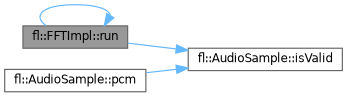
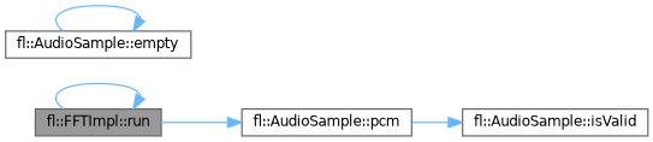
  digraph {
    rankdir=LR
    node [color=grey40 fillcolor=white fontname=Helvetica fontsize=10 shape=box style=filled]
    edge [color=steelblue1 fontname=Helvetica fontsize=10 labelfontname=Helvetica labelfontsize=10 style=solid]
    n1 [color=gray40 fillcolor=grey60 fontcolor=black height=0.2 label="fl::FFTImpl::run" width=0.4]
    n2 [height=0.2 label="fl::AudioSample::pcm" width=0.4]
    n3 [height=0.2 label="fl::AudioSample::isValid" width=0.4]
+   n4 [height=0.2 label="fl::AudioSample::empty" width=0.4]
    n1 -> n1
-   n1 -> n3
+   n1 -> n2
    n2 -> n3
+   n4 -> n4
  }
